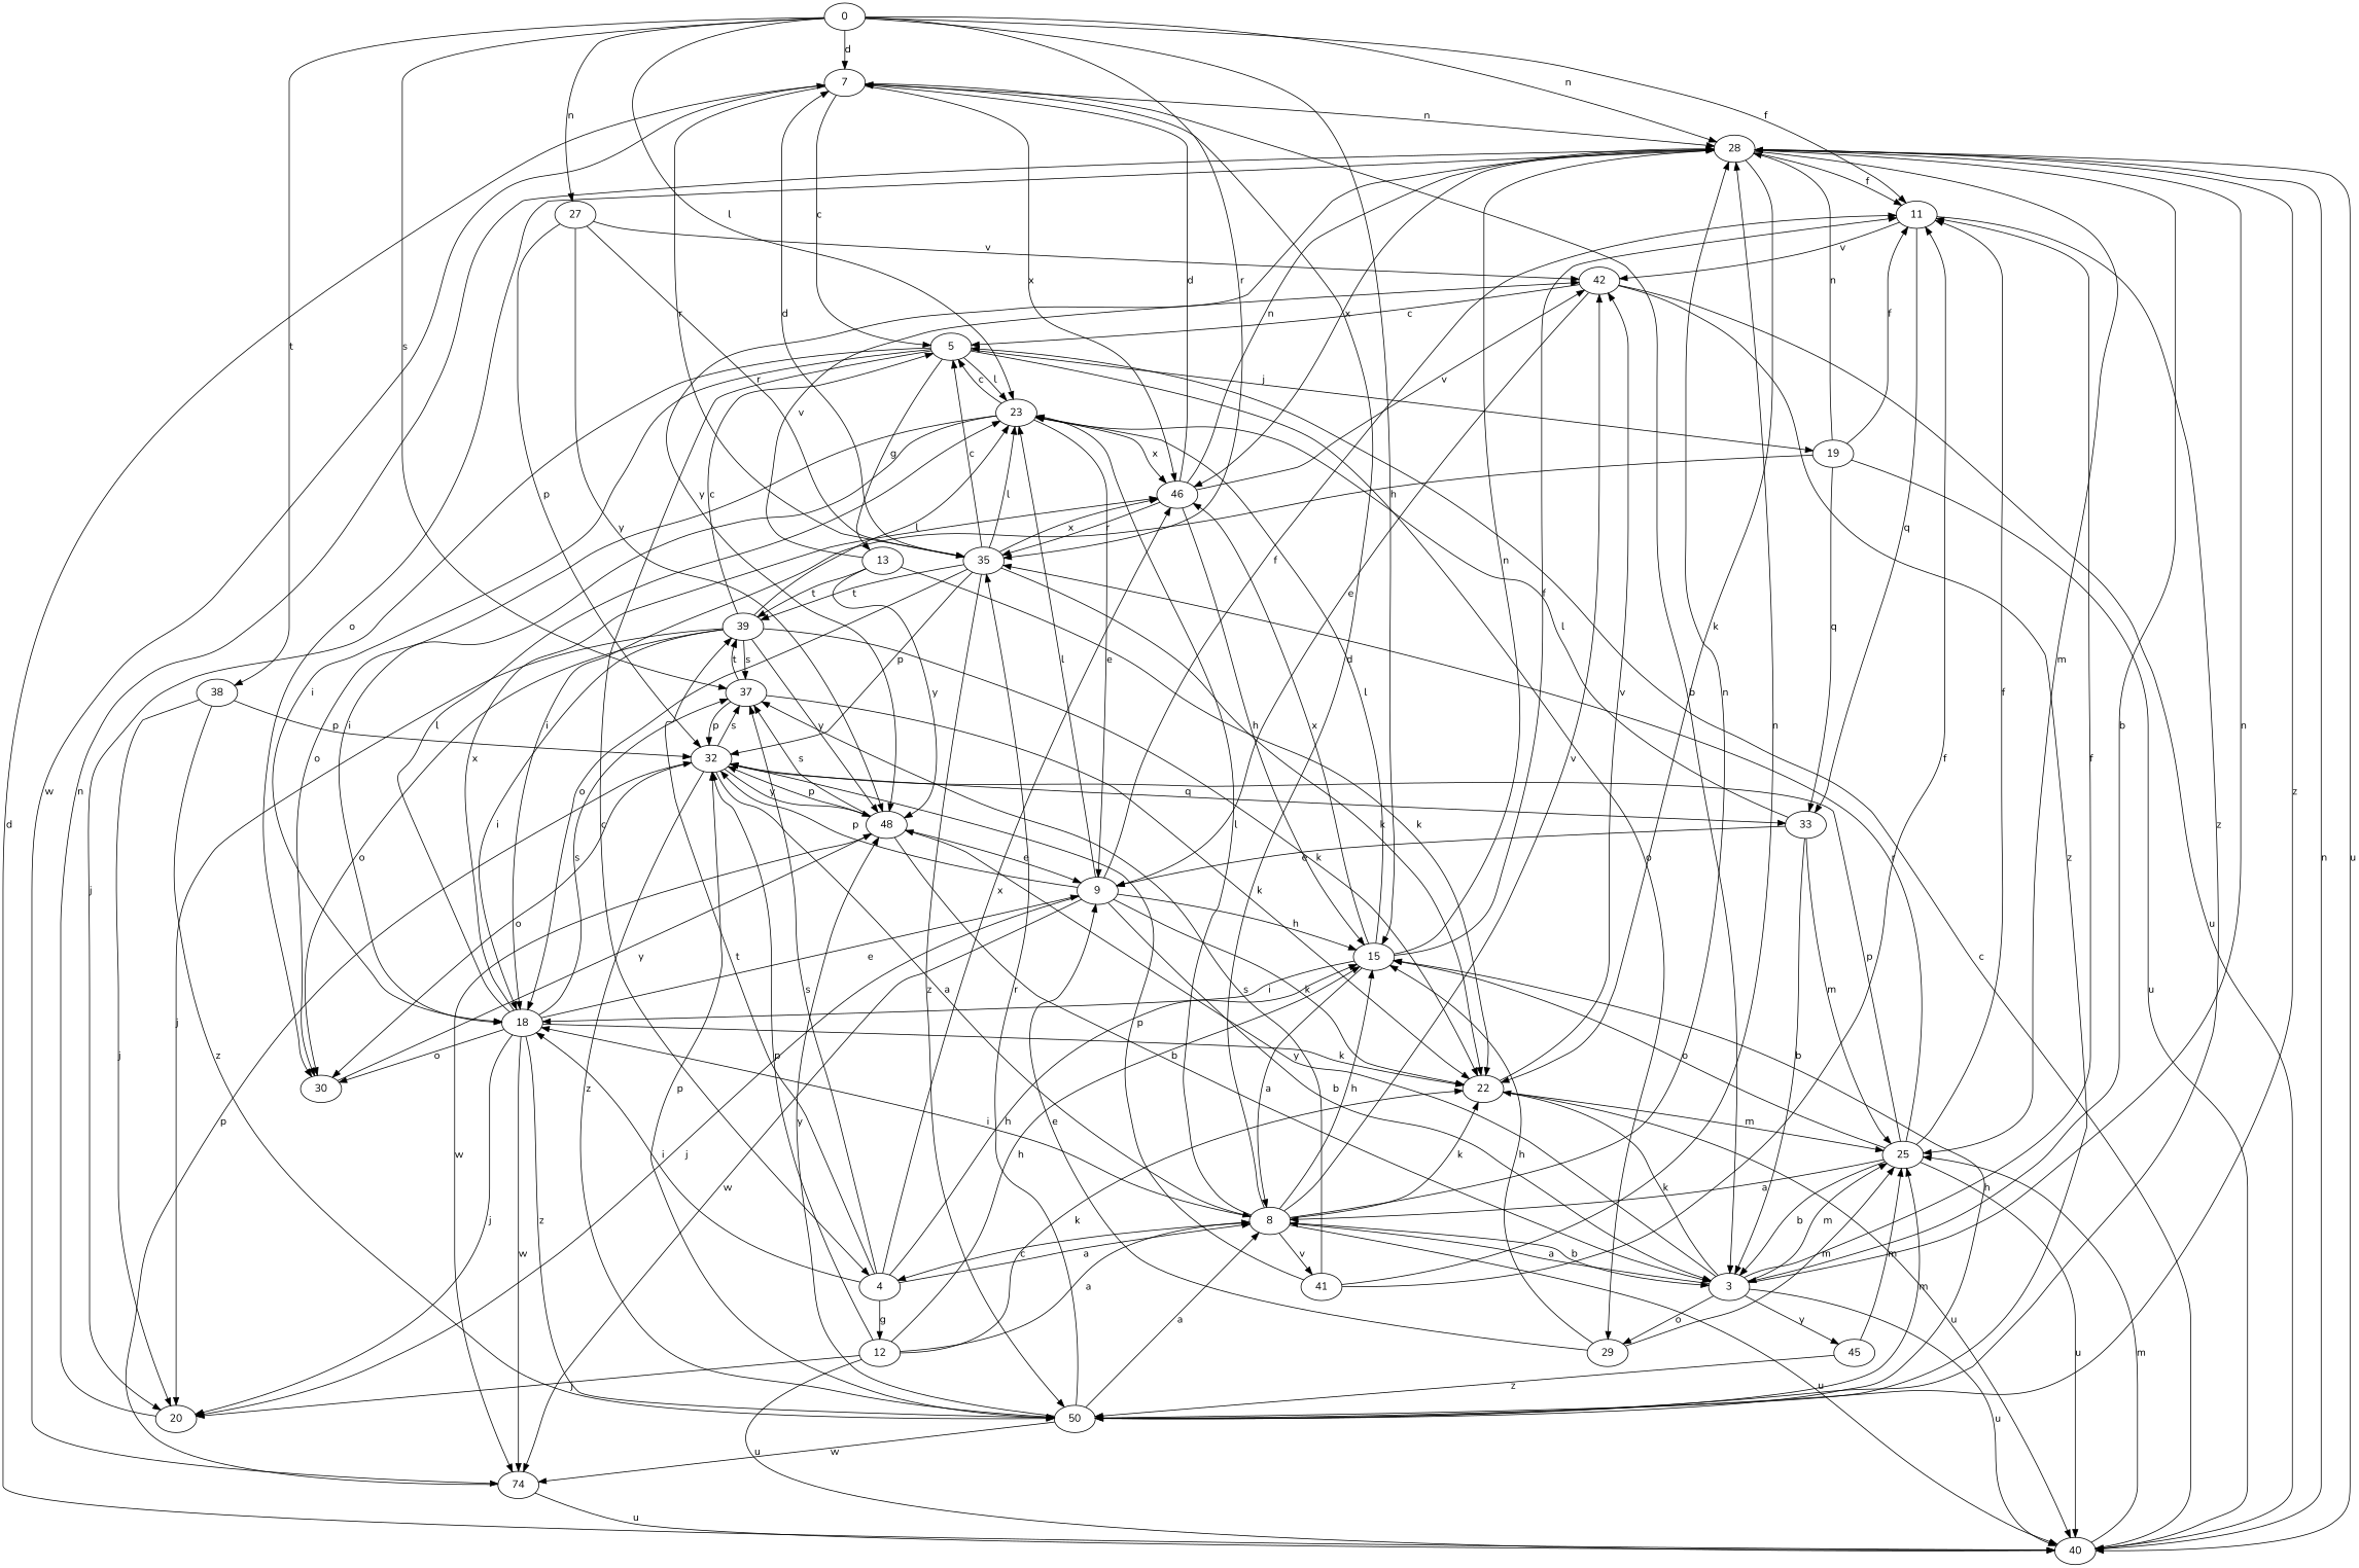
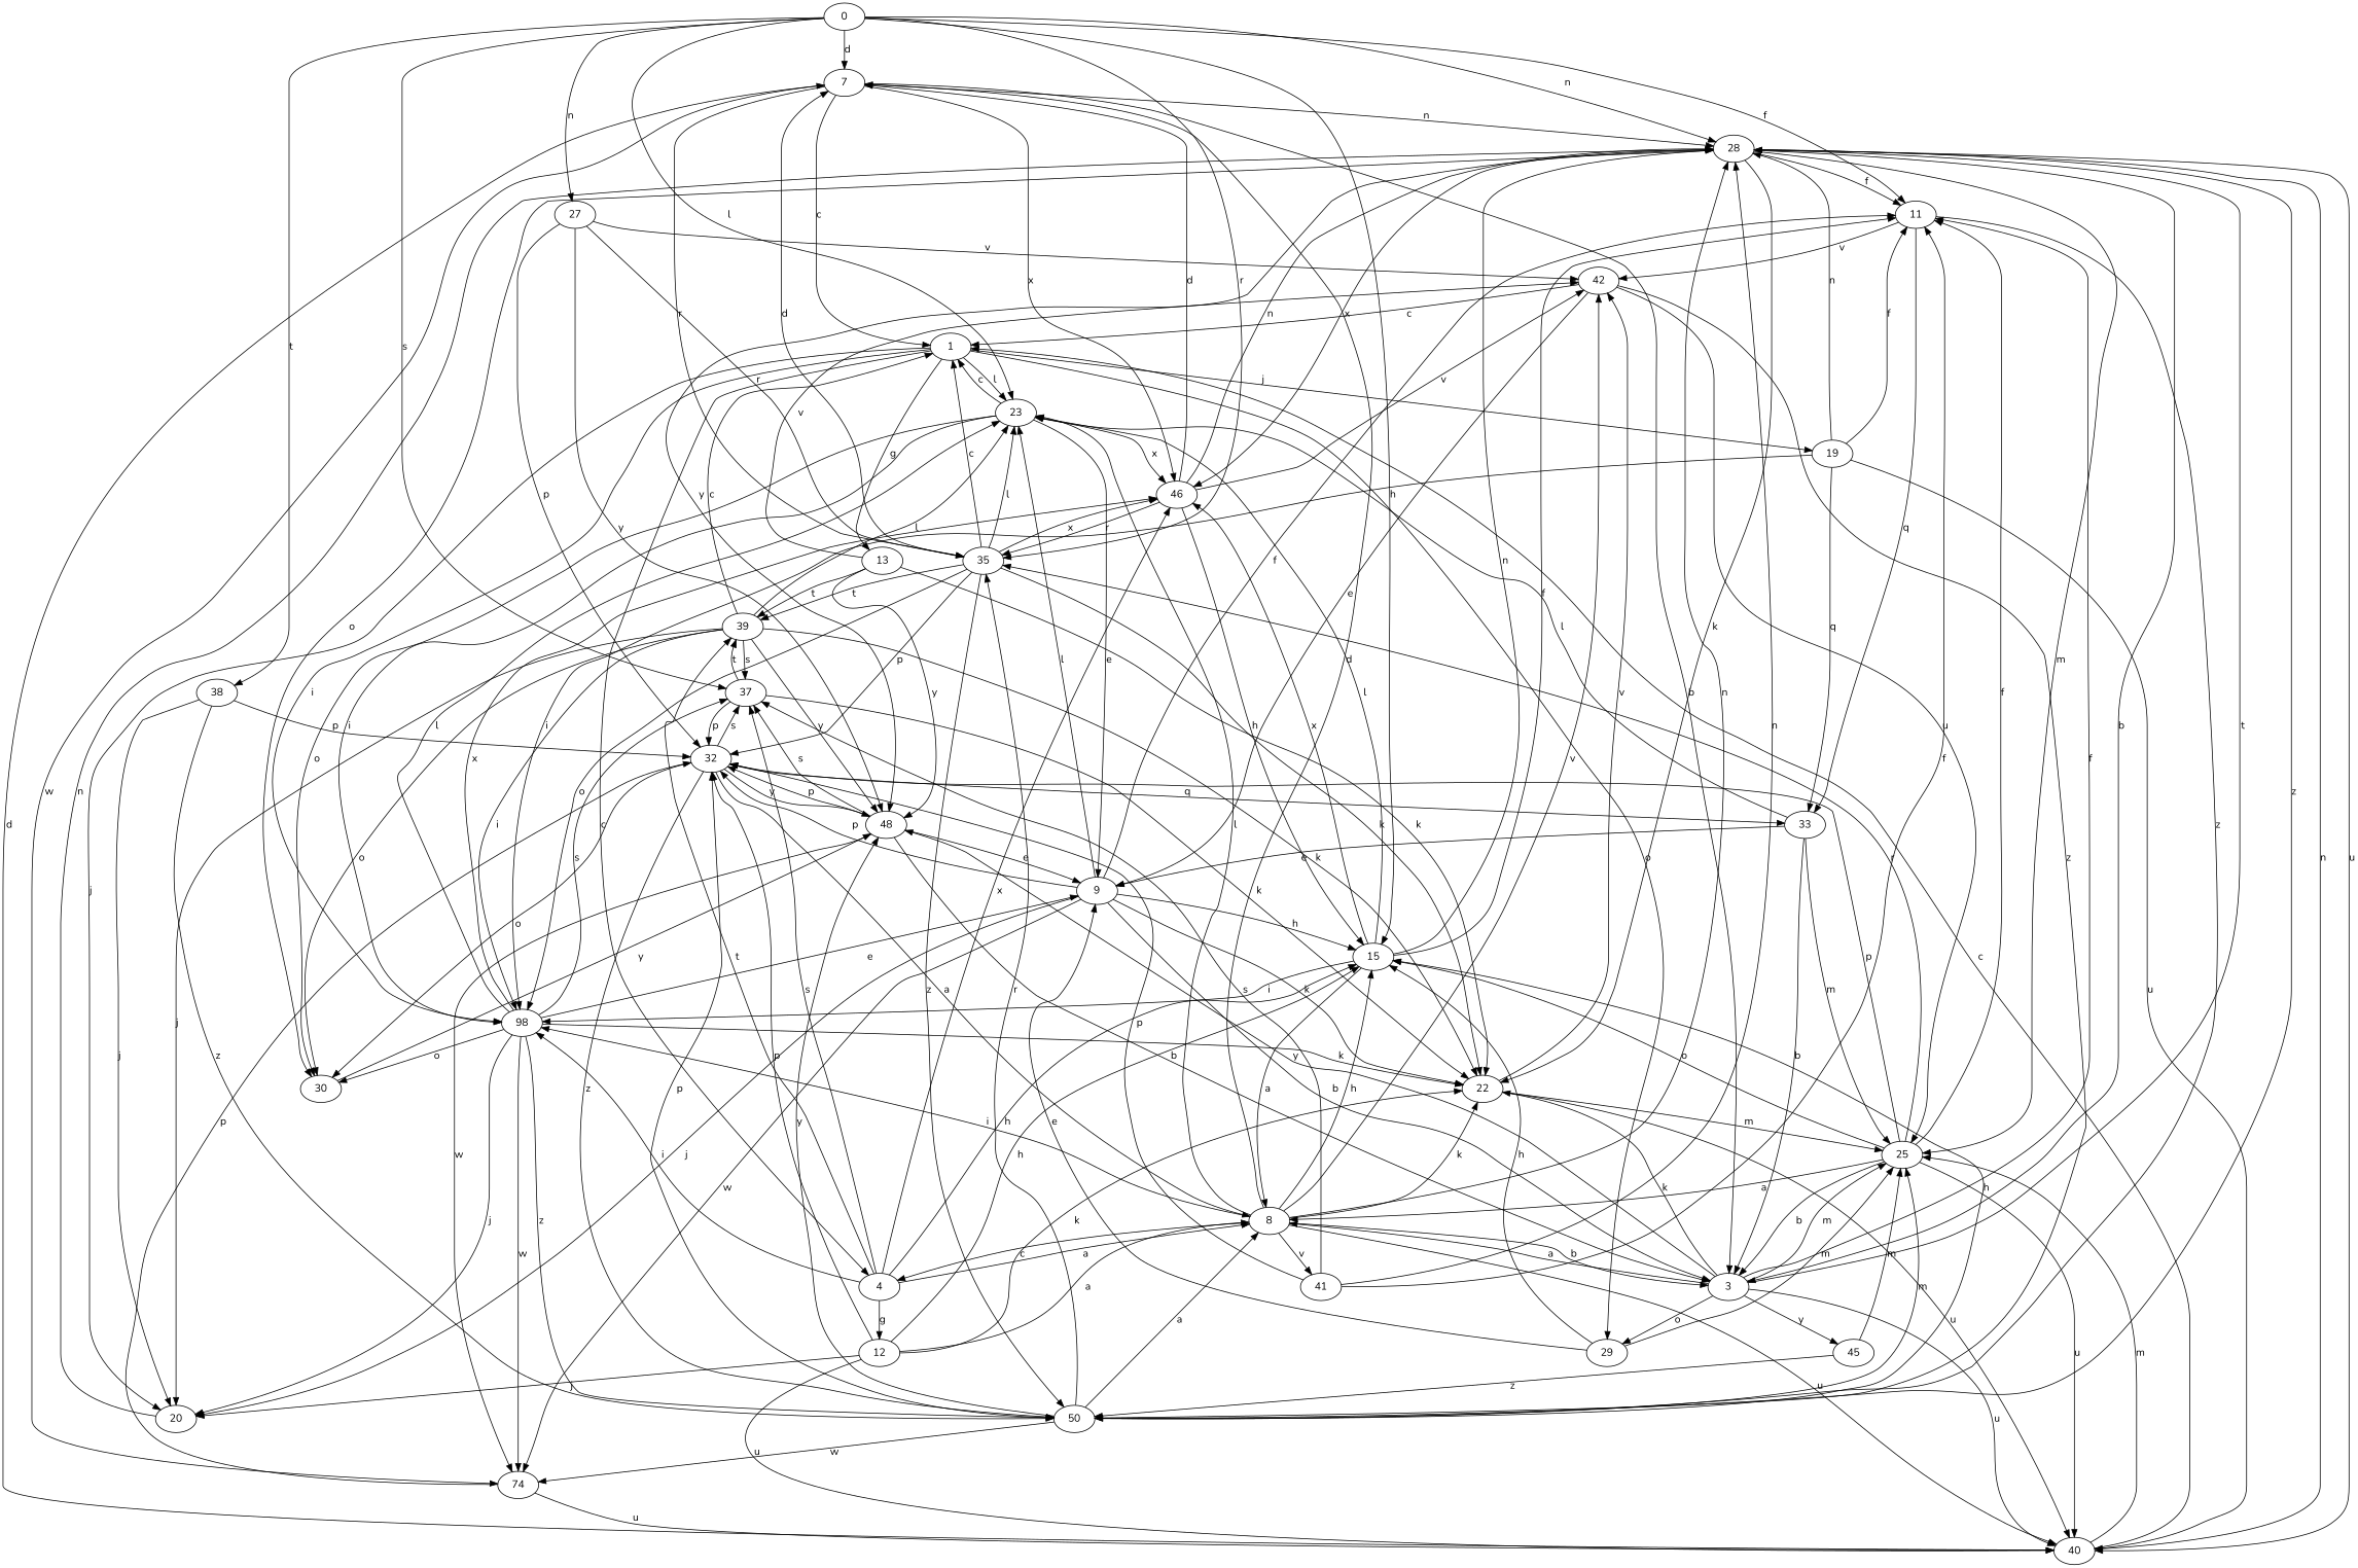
  strict digraph {
    fontname=Nunito
    node [fontname=Nunito]
    edge [fontname=Nunito]
    0
    7
    11
    15
    23
    27
    28
    35
    37
    38
    3
    46
-   5
+   5 [label=1]
    n14 [label=74]
    42
    33
    50
    n18 [label=8]
-   18
+   18 [label=98]
    9
    30
    48
    32
    22
    40
    25
    39
    20
    4
    41
    29
    n32 [label=45]
    12
    13
    19
    0 -> 7 [label=d]
    0 -> 11 [label=f]
    0 -> 15 [label=h]
    0 -> 23 [label=l]
    0 -> 27 [label=n]
    0 -> 28 [label=n]
    0 -> 35 [label=r]
    0 -> 37 [label=s]
    0 -> 38 [label=t]
    7 -> 28 [label=n]
    7 -> 35 [label=r]
    7 -> 3 [label=b]
    7 -> 46 [label=x]
    7 -> 5 [label=c]
    7 -> n14 [label=w]
    11 -> 42 [label=v]
    11 -> 33 [label=q]
    11 -> 50 [label=z]
    15 -> 11 [label=f]
    15 -> 23 [label=l]
    15 -> 28 [label=n]
    15 -> 46 [label=x]
    15 -> n18 [label=a]
    15 -> 18 [label=i]
    23 -> 46 [label=x]
    23 -> 5 [label=c]
    23 -> 18 [label=i]
    23 -> 9 [label=e]
    23 -> 30 [label=o]
    27 -> 35 [label=r]
    27 -> 42 [label=v]
    27 -> 48 [label=y]
    27 -> 32 [label=p]
    28 -> 11 [label=f]
    28 -> 3 [label=b]
    28 -> 46 [label=x]
    28 -> 50 [label=z]
    28 -> 30 [label=o]
    28 -> 48 [label=y]
    28 -> 22 [label=k]
    28 -> 40 [label=u]
    28 -> 25 [label=m]
    35 -> 7 [label=d]
    35 -> 23 [label=l]
    35 -> 46 [label=x]
    35 -> 5 [label=c]
    35 -> 50 [label=z]
    35 -> 18 [label=o]
    35 -> 32 [label=p]
    35 -> 22 [label=k]
    35 -> 39 [label=t]
    37 -> 32 [label=p]
    37 -> 22 [label=k]
    37 -> 39 [label=t]
    38 -> 50 [label=z]
    38 -> 32 [label=p]
    38 -> 20 [label=j]
    3 -> 11 [label=f]
-   3 -> 28 [label=n]
+   3 -> 28 [label=t]
    3 -> n18 [label=a]
    3 -> 48 [label=y]
    3 -> 22 [label=k]
    3 -> 40 [label=u]
    3 -> 25 [label=m]
    3 -> 29 [label=o]
    3 -> n32 [label=y]
    46 -> 7 [label=d]
    46 -> 15 [label=h]
    46 -> 28 [label=n]
    46 -> 35 [label=r]
    46 -> 42 [label=v]
    5 -> 23 [label=l]
    5 -> 18 [label=i]
    5 -> 20 [label=j]
    5 -> 4 [label=c]
    5 -> 29 [label=o]
    5 -> 13 [label=g]
    5 -> 19 [label=j]
    n14 -> 32 [label=p]
    n14 -> 40 [label=u]
    42 -> 5 [label=c]
    42 -> 50 [label=z]
    42 -> 9 [label=e]
-   42 -> 40 [label=u]
+   42 -> 25 [label=u]
    33 -> 23 [label=l]
    33 -> 3 [label=b]
    33 -> 9 [label=e]
    33 -> 25 [label=m]
    50 -> 15 [label=h]
    50 -> 35 [label=r]
    50 -> n14 [label=w]
    50 -> n18 [label=a]
    50 -> 48 [label=y]
    50 -> 32 [label=p]
    50 -> 25 [label=m]
    n18 -> 7 [label=d]
    n18 -> 15 [label=h]
    n18 -> 23 [label=l]
    n18 -> 28 [label=n]
    n18 -> 3 [label=b]
    n18 -> 42 [label=v]
    n18 -> 18 [label=i]
    n18 -> 22 [label=k]
    n18 -> 40 [label=u]
    n18 -> 4 [label=c]
    n18 -> 41 [label=v]
    18 -> 23 [label=l]
    18 -> 37 [label=s]
    18 -> 46 [label=x]
    18 -> n14 [label=w]
    18 -> 50 [label=z]
    18 -> 9 [label=e]
    18 -> 30 [label=o]
    18 -> 22 [label=k]
    18 -> 20 [label=j]
    9 -> 11 [label=f]
    9 -> 15 [label=h]
    9 -> 23 [label=l]
    9 -> 3 [label=b]
    9 -> n14 [label=w]
    9 -> 32 [label=p]
    9 -> 22 [label=k]
    9 -> 20 [label=j]
    30 -> 48 [label=y]
    48 -> 37 [label=s]
    48 -> 3 [label=b]
    48 -> n14 [label=w]
    48 -> 9 [label=e]
    48 -> 32 [label=p]
    32 -> 37 [label=s]
    32 -> 33 [label=q]
    32 -> 50 [label=z]
    32 -> n18 [label=a]
    32 -> 30 [label=o]
    32 -> 48 [label=y]
    22 -> 42 [label=v]
    22 -> 40 [label=u]
    22 -> 25 [label=m]
    40 -> 7 [label=d]
    40 -> 28 [label=n]
    40 -> 5 [label=c]
    40 -> 25 [label=m]
    25 -> 11 [label=f]
    25 -> 15 [label=o]
    25 -> 35 [label=r]
    25 -> 3 [label=b]
    25 -> n18 [label=a]
    25 -> 32 [label=p]
    25 -> 40 [label=u]
    39 -> 23 [label=l]
    39 -> 37 [label=s]
    39 -> 5 [label=c]
    39 -> 18 [label=i]
    39 -> 30 [label=o]
    39 -> 48 [label=y]
    39 -> 22 [label=k]
    39 -> 20 [label=j]
    20 -> 28 [label=n]
    4 -> 15 [label=h]
    4 -> 37 [label=s]
    4 -> 46 [label=x]
    4 -> n18 [label=a]
    4 -> 18 [label=i]
    4 -> 39 [label=t]
    4 -> 12 [label=g]
    41 -> 11 [label=f]
    41 -> 28 [label=n]
    41 -> 37 [label=s]
    41 -> 32 [label=p]
    29 -> 15 [label=h]
    29 -> 9 [label=e]
    29 -> 25 [label=m]
    n32 -> 50 [label=z]
    n32 -> 25 [label=m]
    12 -> 15 [label=h]
    12 -> n18 [label=a]
    12 -> 32 [label=p]
    12 -> 22 [label=k]
    12 -> 40 [label=u]
    12 -> 20 [label=j]
    13 -> 42 [label=v]
    13 -> 48 [label=y]
    13 -> 22 [label=k]
    13 -> 39 [label=t]
    19 -> 11 [label=f]
    19 -> 28 [label=n]
    19 -> 33 [label=q]
    19 -> 18 [label=i]
    19 -> 40 [label=u]
  }
